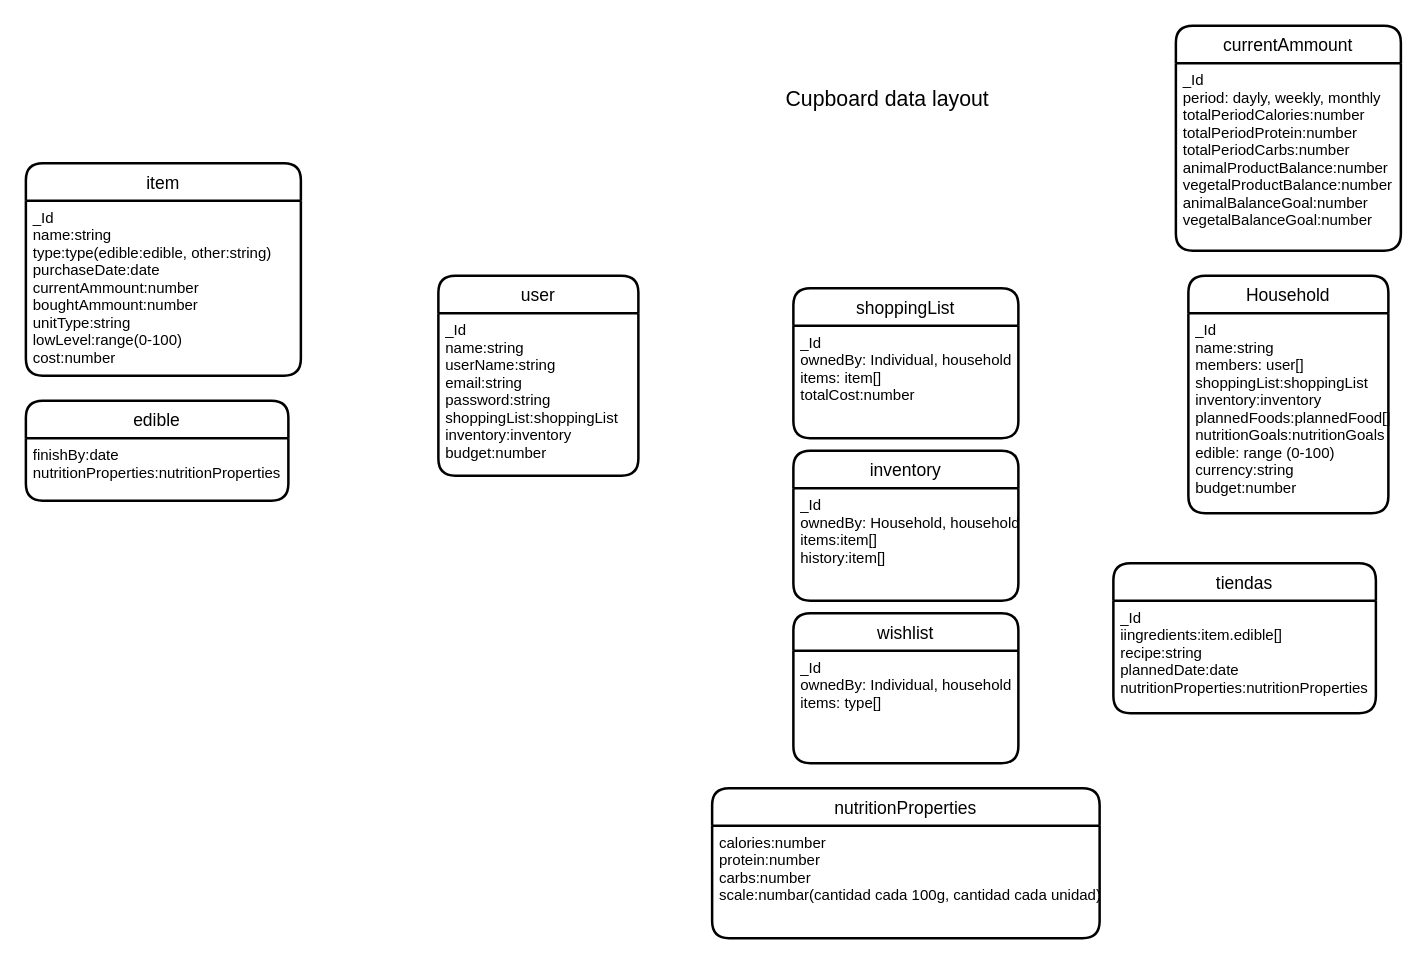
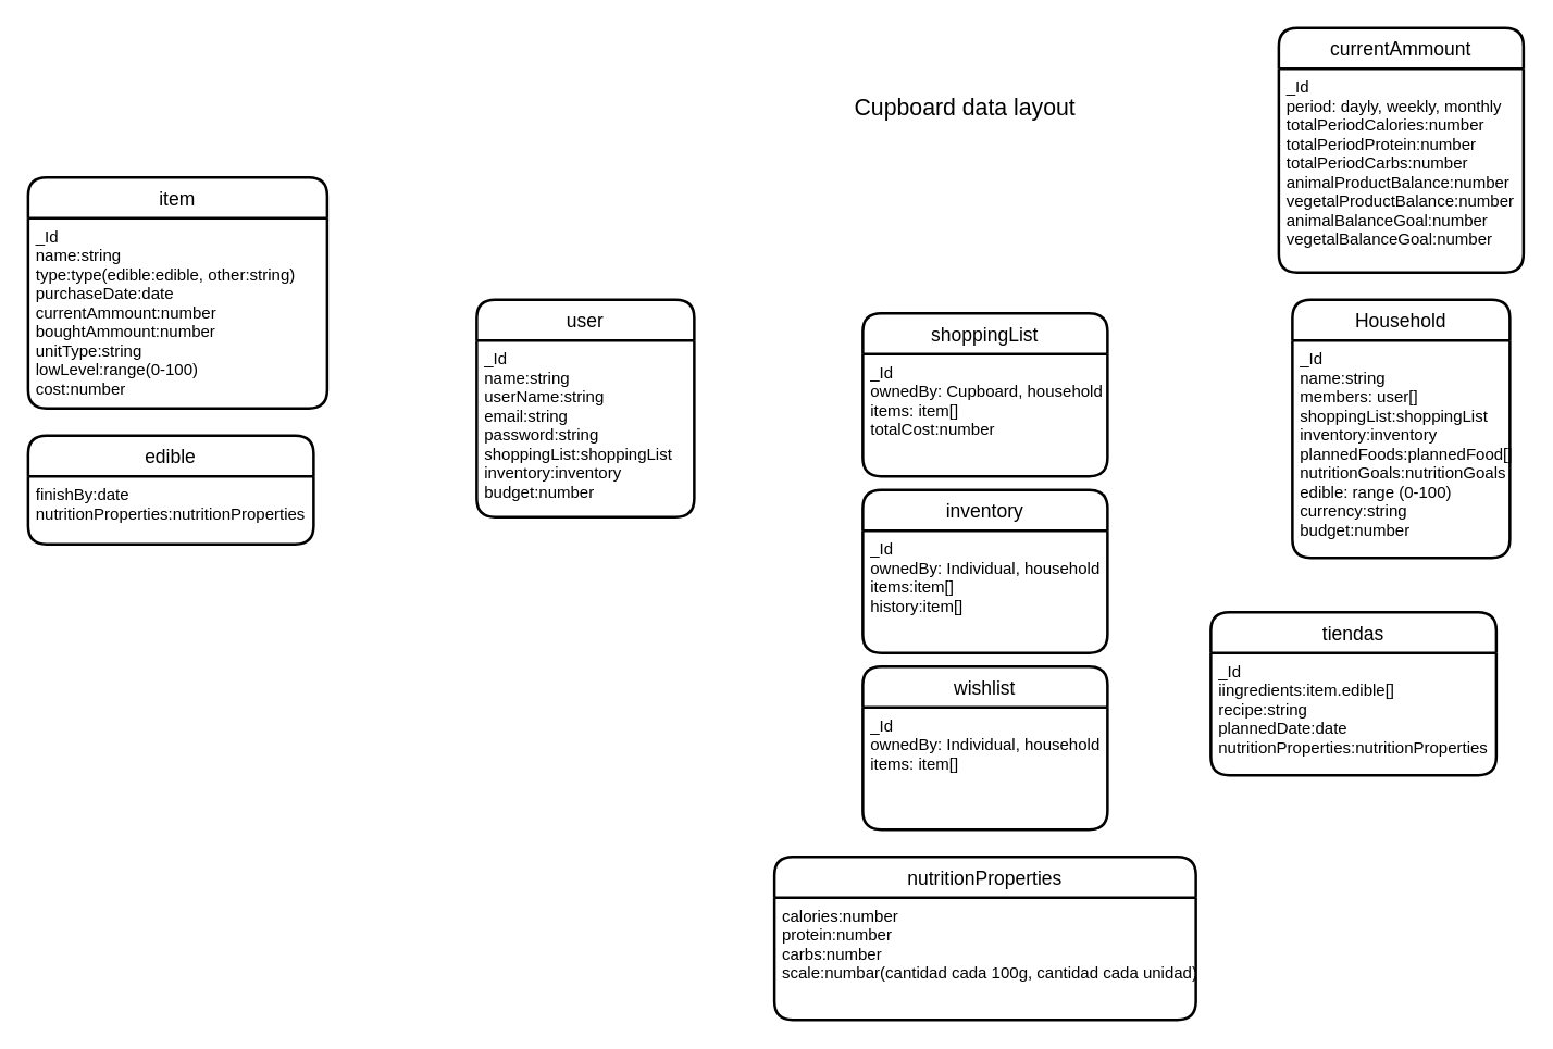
  <mxCell id="0" />
  <mxCell id="1" parent="0" />
  <mxCell id="2" value="user" style="swimlane;childLayout=stackLayout;horizontal=1;startSize=30;horizontalStack=0;rounded=1;fontSize=14;fontStyle=0;strokeWidth=2;resizeParent=0;resizeLast=1;shadow=0;dashed=0;align=center;" parent="1" vertex="1"><mxGeometry x="350" y="220" width="160" height="160" as="geometry" /></mxCell>
  <mxCell id="3" value="_Id&#10;name:string&#10;userName:string&#10;email:string&#10;password:string&#10;shoppingList:shoppingList&#10;inventory:inventory&#10;budget:number" style="align=left;strokeColor=none;fillColor=none;spacingLeft=4;fontSize=12;verticalAlign=top;resizable=0;rotatable=0;part=1;" parent="2" vertex="1"><mxGeometry y="30" width="160" height="130" as="geometry" /></mxCell>
  <mxCell id="4" value="&lt;font style=&quot;font-size: 17px;&quot;&gt;Cupboard data layout&lt;/font&gt;" style="text;html=1;align=center;verticalAlign=middle;resizable=0;points=[];autosize=1;strokeColor=none;fillColor=none;" parent="1" vertex="1"><mxGeometry x="619" y="70" width="180" height="20" as="geometry" /></mxCell>
  <mxCell id="5" value="shoppingList" style="swimlane;childLayout=stackLayout;horizontal=1;startSize=30;horizontalStack=0;rounded=1;fontSize=14;fontStyle=0;strokeWidth=2;resizeParent=0;resizeLast=1;shadow=0;dashed=0;align=center;" parent="1" vertex="1"><mxGeometry x="634" y="230" width="180" height="120" as="geometry" /></mxCell>
- <mxCell id="6" value="_Id&#10;ownedBy: Individual, household&#10;items: item[]&#10;totalCost:number" style="align=left;strokeColor=none;fillColor=none;spacingLeft=4;fontSize=12;verticalAlign=top;resizable=0;rotatable=0;part=1;" parent="5" vertex="1"><mxGeometry y="30" width="180" height="90" as="geometry" /></mxCell>
+ <mxCell id="6" value="_Id&#10;ownedBy: Cupboard, household&#10;items: item[]&#10;totalCost:number" style="align=left;strokeColor=none;fillColor=none;spacingLeft=4;fontSize=12;verticalAlign=top;resizable=0;rotatable=0;part=1;" parent="5" vertex="1"><mxGeometry y="30" width="180" height="90" as="geometry" /></mxCell>
  <mxCell id="7" value="inventory" style="swimlane;childLayout=stackLayout;horizontal=1;startSize=30;horizontalStack=0;rounded=1;fontSize=14;fontStyle=0;strokeWidth=2;resizeParent=0;resizeLast=1;shadow=0;dashed=0;align=center;" parent="1" vertex="1"><mxGeometry x="634" y="360" width="180" height="120" as="geometry" /></mxCell>
- <mxCell id="8" value="_Id&#10;ownedBy: Household, household&#10;items:item[]&#10;history:item[]" style="align=left;strokeColor=none;fillColor=none;spacingLeft=4;fontSize=12;verticalAlign=top;resizable=0;rotatable=0;part=1;" parent="7" vertex="1"><mxGeometry y="30" width="180" height="90" as="geometry" /></mxCell>
+ <mxCell id="8" value="_Id&#10;ownedBy: Individual, household&#10;items:item[]&#10;history:item[]" style="align=left;strokeColor=none;fillColor=none;spacingLeft=4;fontSize=12;verticalAlign=top;resizable=0;rotatable=0;part=1;" parent="7" vertex="1"><mxGeometry y="30" width="180" height="90" as="geometry" /></mxCell>
  <mxCell id="9" value="Household" style="swimlane;childLayout=stackLayout;horizontal=1;startSize=30;horizontalStack=0;rounded=1;fontSize=14;fontStyle=0;strokeWidth=2;resizeParent=0;resizeLast=1;shadow=0;dashed=0;align=center;" parent="1" vertex="1"><mxGeometry x="950" y="220" width="160" height="190" as="geometry" /></mxCell>
  <mxCell id="10" value="_Id&#10;name:string&#10;members: user[]&#10;shoppingList:shoppingList&#10;inventory:inventory&#10;plannedFoods:plannedFood[]&#10;nutritionGoals:nutritionGoals&#10;edible: range (0-100)&#10;currency:string&#10;budget:number" style="align=left;strokeColor=none;fillColor=none;spacingLeft=4;fontSize=12;verticalAlign=top;resizable=0;rotatable=0;part=1;" parent="9" vertex="1"><mxGeometry y="30" width="160" height="160" as="geometry" /></mxCell>
  <mxCell id="11" value="wishlist" style="swimlane;childLayout=stackLayout;horizontal=1;startSize=30;horizontalStack=0;rounded=1;fontSize=14;fontStyle=0;strokeWidth=2;resizeParent=0;resizeLast=1;shadow=0;dashed=0;align=center;" parent="1" vertex="1"><mxGeometry x="634" y="490" width="180" height="120" as="geometry" /></mxCell>
- <mxCell id="12" value="_Id&#10;ownedBy: Individual, household&#10;items: type[]" style="align=left;strokeColor=none;fillColor=none;spacingLeft=4;fontSize=12;verticalAlign=top;resizable=0;rotatable=0;part=1;" parent="11" vertex="1"><mxGeometry y="30" width="180" height="90" as="geometry" /></mxCell>
+ <mxCell id="12" value="_Id&#10;ownedBy: Individual, household&#10;items: item[]" style="align=left;strokeColor=none;fillColor=none;spacingLeft=4;fontSize=12;verticalAlign=top;resizable=0;rotatable=0;part=1;" parent="11" vertex="1"><mxGeometry y="30" width="180" height="90" as="geometry" /></mxCell>
  <mxCell id="13" value="tiendas" style="swimlane;childLayout=stackLayout;horizontal=1;startSize=30;horizontalStack=0;rounded=1;fontSize=14;fontStyle=0;strokeWidth=2;resizeParent=0;resizeLast=1;shadow=0;dashed=0;align=center;" parent="1" vertex="1"><mxGeometry x="890" y="450" width="210" height="120" as="geometry" /></mxCell>
  <mxCell id="14" value="_Id&#10;iingredients:item.edible[]&#10;recipe:string&#10;plannedDate:date&#10;nutritionProperties:nutritionProperties" style="align=left;strokeColor=none;fillColor=none;spacingLeft=4;fontSize=12;verticalAlign=top;resizable=0;rotatable=0;part=1;" parent="13" vertex="1"><mxGeometry y="30" width="210" height="90" as="geometry" /></mxCell>
  <mxCell id="15" value="currentAmmount" style="swimlane;childLayout=stackLayout;horizontal=1;startSize=30;horizontalStack=0;rounded=1;fontSize=14;fontStyle=0;strokeWidth=2;resizeParent=0;resizeLast=1;shadow=0;dashed=0;align=center;" parent="1" vertex="1"><mxGeometry x="940" y="20" width="180" height="180" as="geometry" /></mxCell>
  <mxCell id="16" value="_Id&#10;period: dayly, weekly, monthly&#10;totalPeriodCalories:number&#10;totalPeriodProtein:number&#10;totalPeriodCarbs:number&#10;animalProductBalance:number&#10;vegetalProductBalance:number&#10;animalBalanceGoal:number&#10;vegetalBalanceGoal:number" style="align=left;strokeColor=none;fillColor=none;spacingLeft=4;fontSize=12;verticalAlign=top;resizable=0;rotatable=0;part=1;" parent="15" vertex="1"><mxGeometry y="30" width="180" height="150" as="geometry" /></mxCell>
  <mxCell id="17" value="item" style="swimlane;childLayout=stackLayout;horizontal=1;startSize=30;horizontalStack=0;rounded=1;fontSize=14;fontStyle=0;strokeWidth=2;resizeParent=0;resizeLast=1;shadow=0;dashed=0;align=center;" parent="1" vertex="1"><mxGeometry x="20" width="220" height="170" as="geometry" y="130" /></mxCell>
  <mxCell id="18" value="_Id&#10;name:string&#10;type:type(edible:edible, other:string)&#10;purchaseDate:date&#10;currentAmmount:number&#10;boughtAmmount:number&#10;unitType:string&#10;lowLevel:range(0-100)&#10;cost:number&#10;" style="align=left;strokeColor=none;fillColor=none;spacingLeft=4;fontSize=12;verticalAlign=top;resizable=0;rotatable=0;part=1;" parent="17" vertex="1"><mxGeometry y="30" width="220" height="140" as="geometry" /></mxCell>
  <mxCell id="19" value="nutritionProperties" style="swimlane;childLayout=stackLayout;horizontal=1;startSize=30;horizontalStack=0;rounded=1;fontSize=14;fontStyle=0;strokeWidth=2;resizeParent=0;resizeLast=1;shadow=0;dashed=0;align=center;" parent="1" vertex="1"><mxGeometry x="569" y="630" width="310" height="120" as="geometry" /></mxCell>
  <mxCell id="20" value="calories:number&#10;protein:number&#10;carbs:number&#10;scale:numbar(cantidad cada 100g, cantidad cada unidad)" style="align=left;strokeColor=none;fillColor=none;spacingLeft=4;fontSize=12;verticalAlign=top;resizable=0;rotatable=0;part=1;" parent="19" vertex="1"><mxGeometry y="30" width="310" height="90" as="geometry" /></mxCell>
  <mxCell id="21" value="edible" style="swimlane;childLayout=stackLayout;horizontal=1;startSize=30;horizontalStack=0;rounded=1;fontSize=14;fontStyle=0;strokeWidth=2;resizeParent=0;resizeLast=1;shadow=0;dashed=0;align=center;" parent="1" vertex="1"><mxGeometry x="20" y="320" width="210" height="80" as="geometry" /></mxCell>
  <mxCell id="22" value="finishBy:date&#10;nutritionProperties:nutritionProperties" style="align=left;strokeColor=none;fillColor=none;spacingLeft=4;fontSize=12;verticalAlign=top;resizable=0;rotatable=0;part=1;" parent="21" vertex="1"><mxGeometry y="30" width="210" height="50" as="geometry" /></mxCell>
